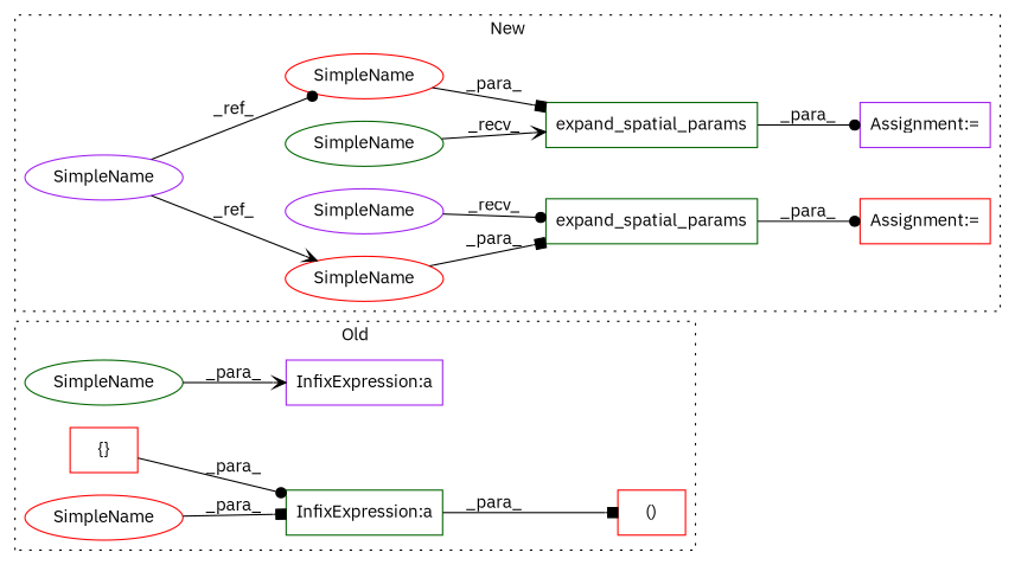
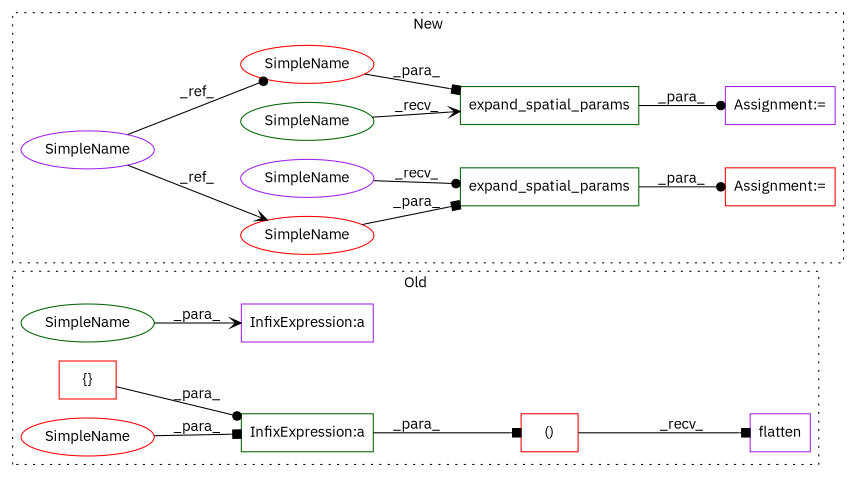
  digraph {
    rankdir=LR
    fontname="IBM Plex Sans"
    node [a=42 l=12 shape=box color=red fontname="IBM Plex Sans"]
    edge [arrowhead=box fontname="IBM Plex Sans"]
+   n1 [a=32 l=9 label=flatten s=1292 color=purple]
    n2 [a=106 l=72 label="()" s=1217]
    n3 [a=27 l=3 label="InfixExpression:a" s=1245 color=darkgreen]
    n4 [a=27 l=3 label="InfixExpression:a" s=2083 color=purple]
    n5 [a=4 l="1,1" label="{}" s="1227,1244"]
    n6 [label=SimpleName s=2086 shape=ellipse color=darkgreen]
    n7 [label=SimpleName s=1248 shape=ellipse]
    n8 [a=32 l="22,1" label=expand_spatial_params s="1317,1363" color=darkgreen]
    n9 [label=SimpleName s=1090 shape=ellipse color=purple]
    n10 [a=32 l="22,1" label=expand_spatial_params s="1232,1283" color=darkgreen]
    n11 [a=7 l=1 label="Assignment:=" s=1423 color=purple]
    n12 [a=7 l=1 label="Assignment:=" s=1305]
    n13 [label=SimpleName s=1351 shape=ellipse]
    n14 [label=SimpleName s=1271 shape=ellipse]
    n15 [l=10 label=SimpleName s=1221 shape=ellipse color=darkgreen]
    n16 [l=10 label=SimpleName s=1306 shape=ellipse color=purple]
    subgraph cluster_1 {
      label=Old
      style=dotted
+     n1
      n2
      n3
      n4
      n5
      n6
      n7
    }
    subgraph cluster_2 {
      label=New
      style=dotted
      n8
      n9
      n10
      n11
      n12
      n13
      n14
      n15
      n16
    }
+   n2 -> n1 [label=_recv_]
    n3 -> n2 [label=_para_]
    n5 -> n3 [label=_para_ arrowhead=dot]
    n6 -> n4 [label=_para_ arrowhead=vee]
    n7 -> n3 [label=_para_]
    n8 -> n12 [label=_para_ arrowhead=dot]
    n9 -> n13 [label=_ref_ arrowhead=vee]
    n9 -> n14 [label=_ref_ arrowhead=dot]
    n10 -> n11 [label=_para_ arrowhead=dot]
    n13 -> n8 [label=_para_]
    n14 -> n10 [label=_para_]
    n15 -> n10 [label=_recv_ arrowhead=vee]
    n16 -> n8 [label=_recv_ arrowhead=dot]
  }
